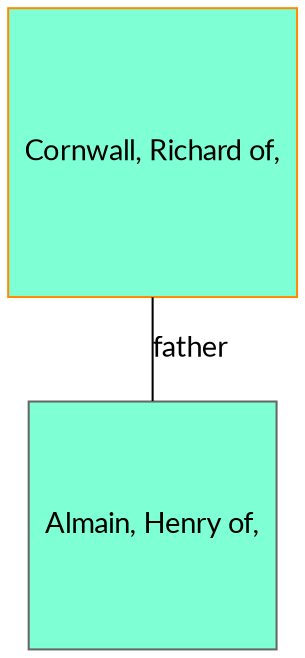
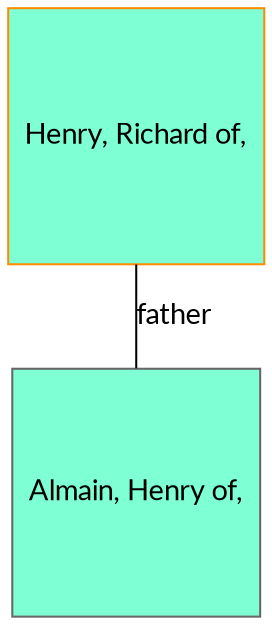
  digraph {
    fontname=Lato
    node [regular=1 shape=box style=filled fillcolor=aquamarine fontname=Lato]
-   n1 [color=darkorange label="Cornwall, Richard of,"]
+   n1 [color=darkorange label="Henry, Richard of,"]
    n2 [color=gray40 label="Almain, Henry of,"]
    n1 -> n2 [arrowsize=0.0 dir=none label=father fontname=Lato]
  }
